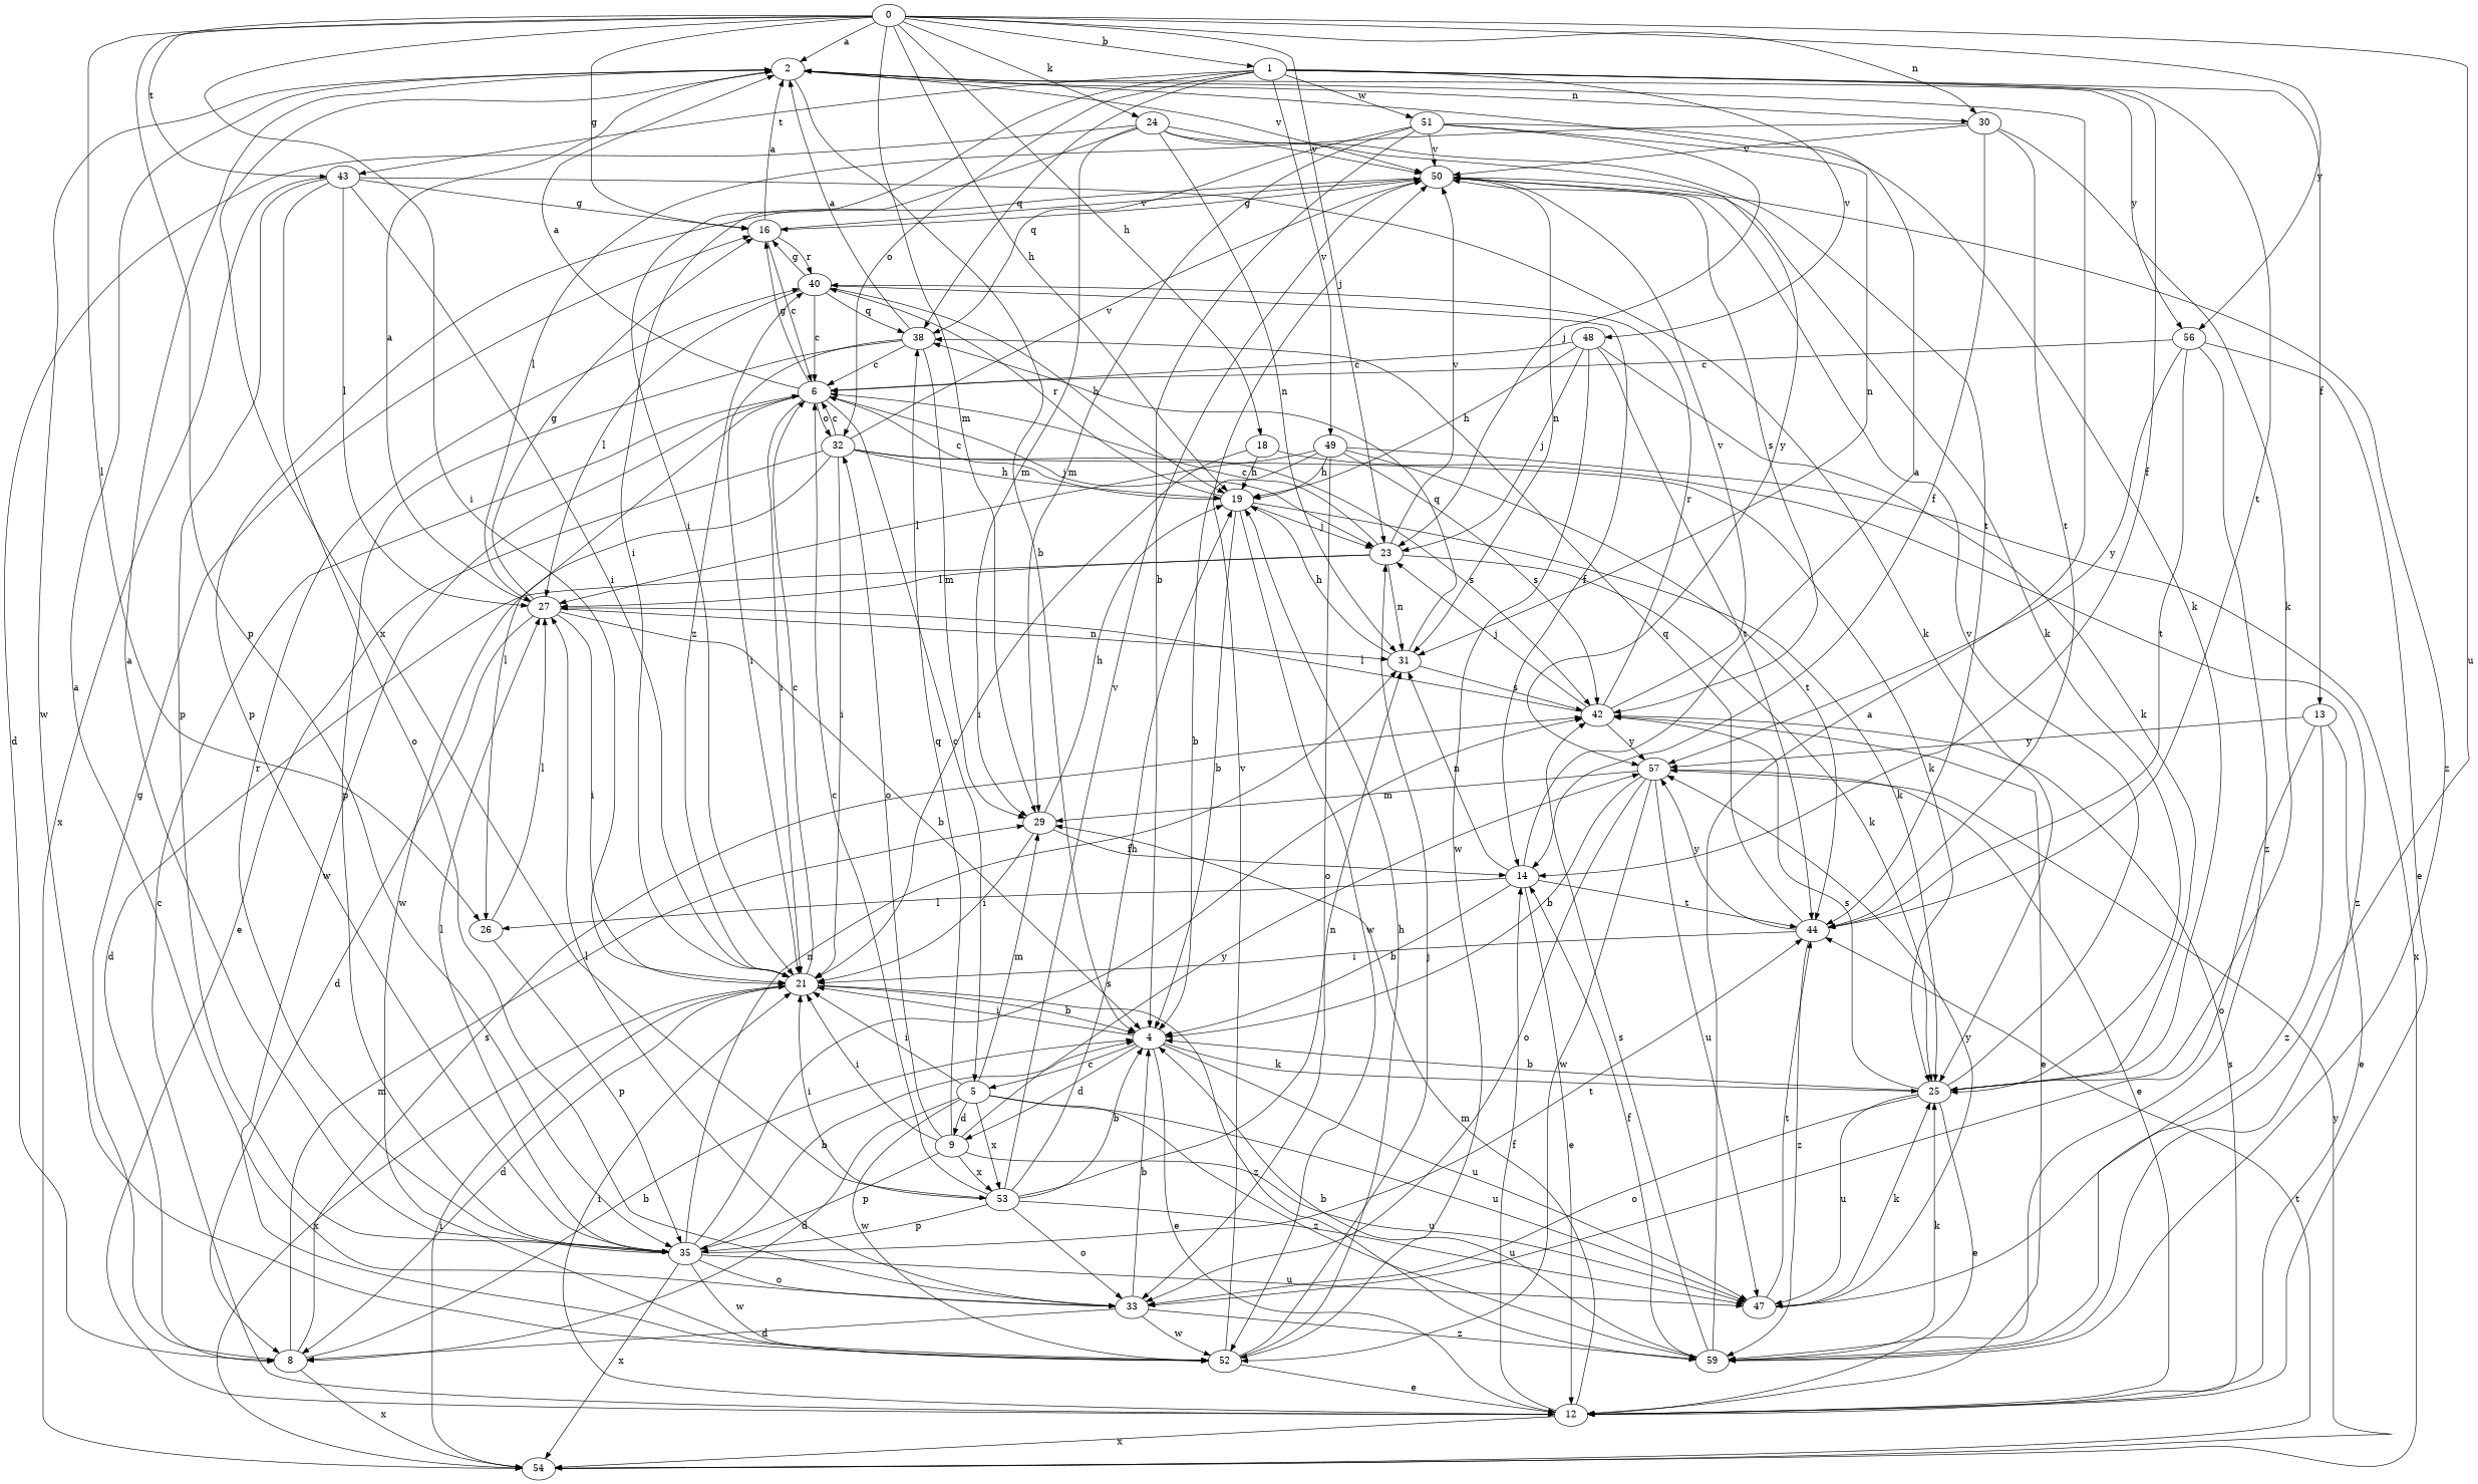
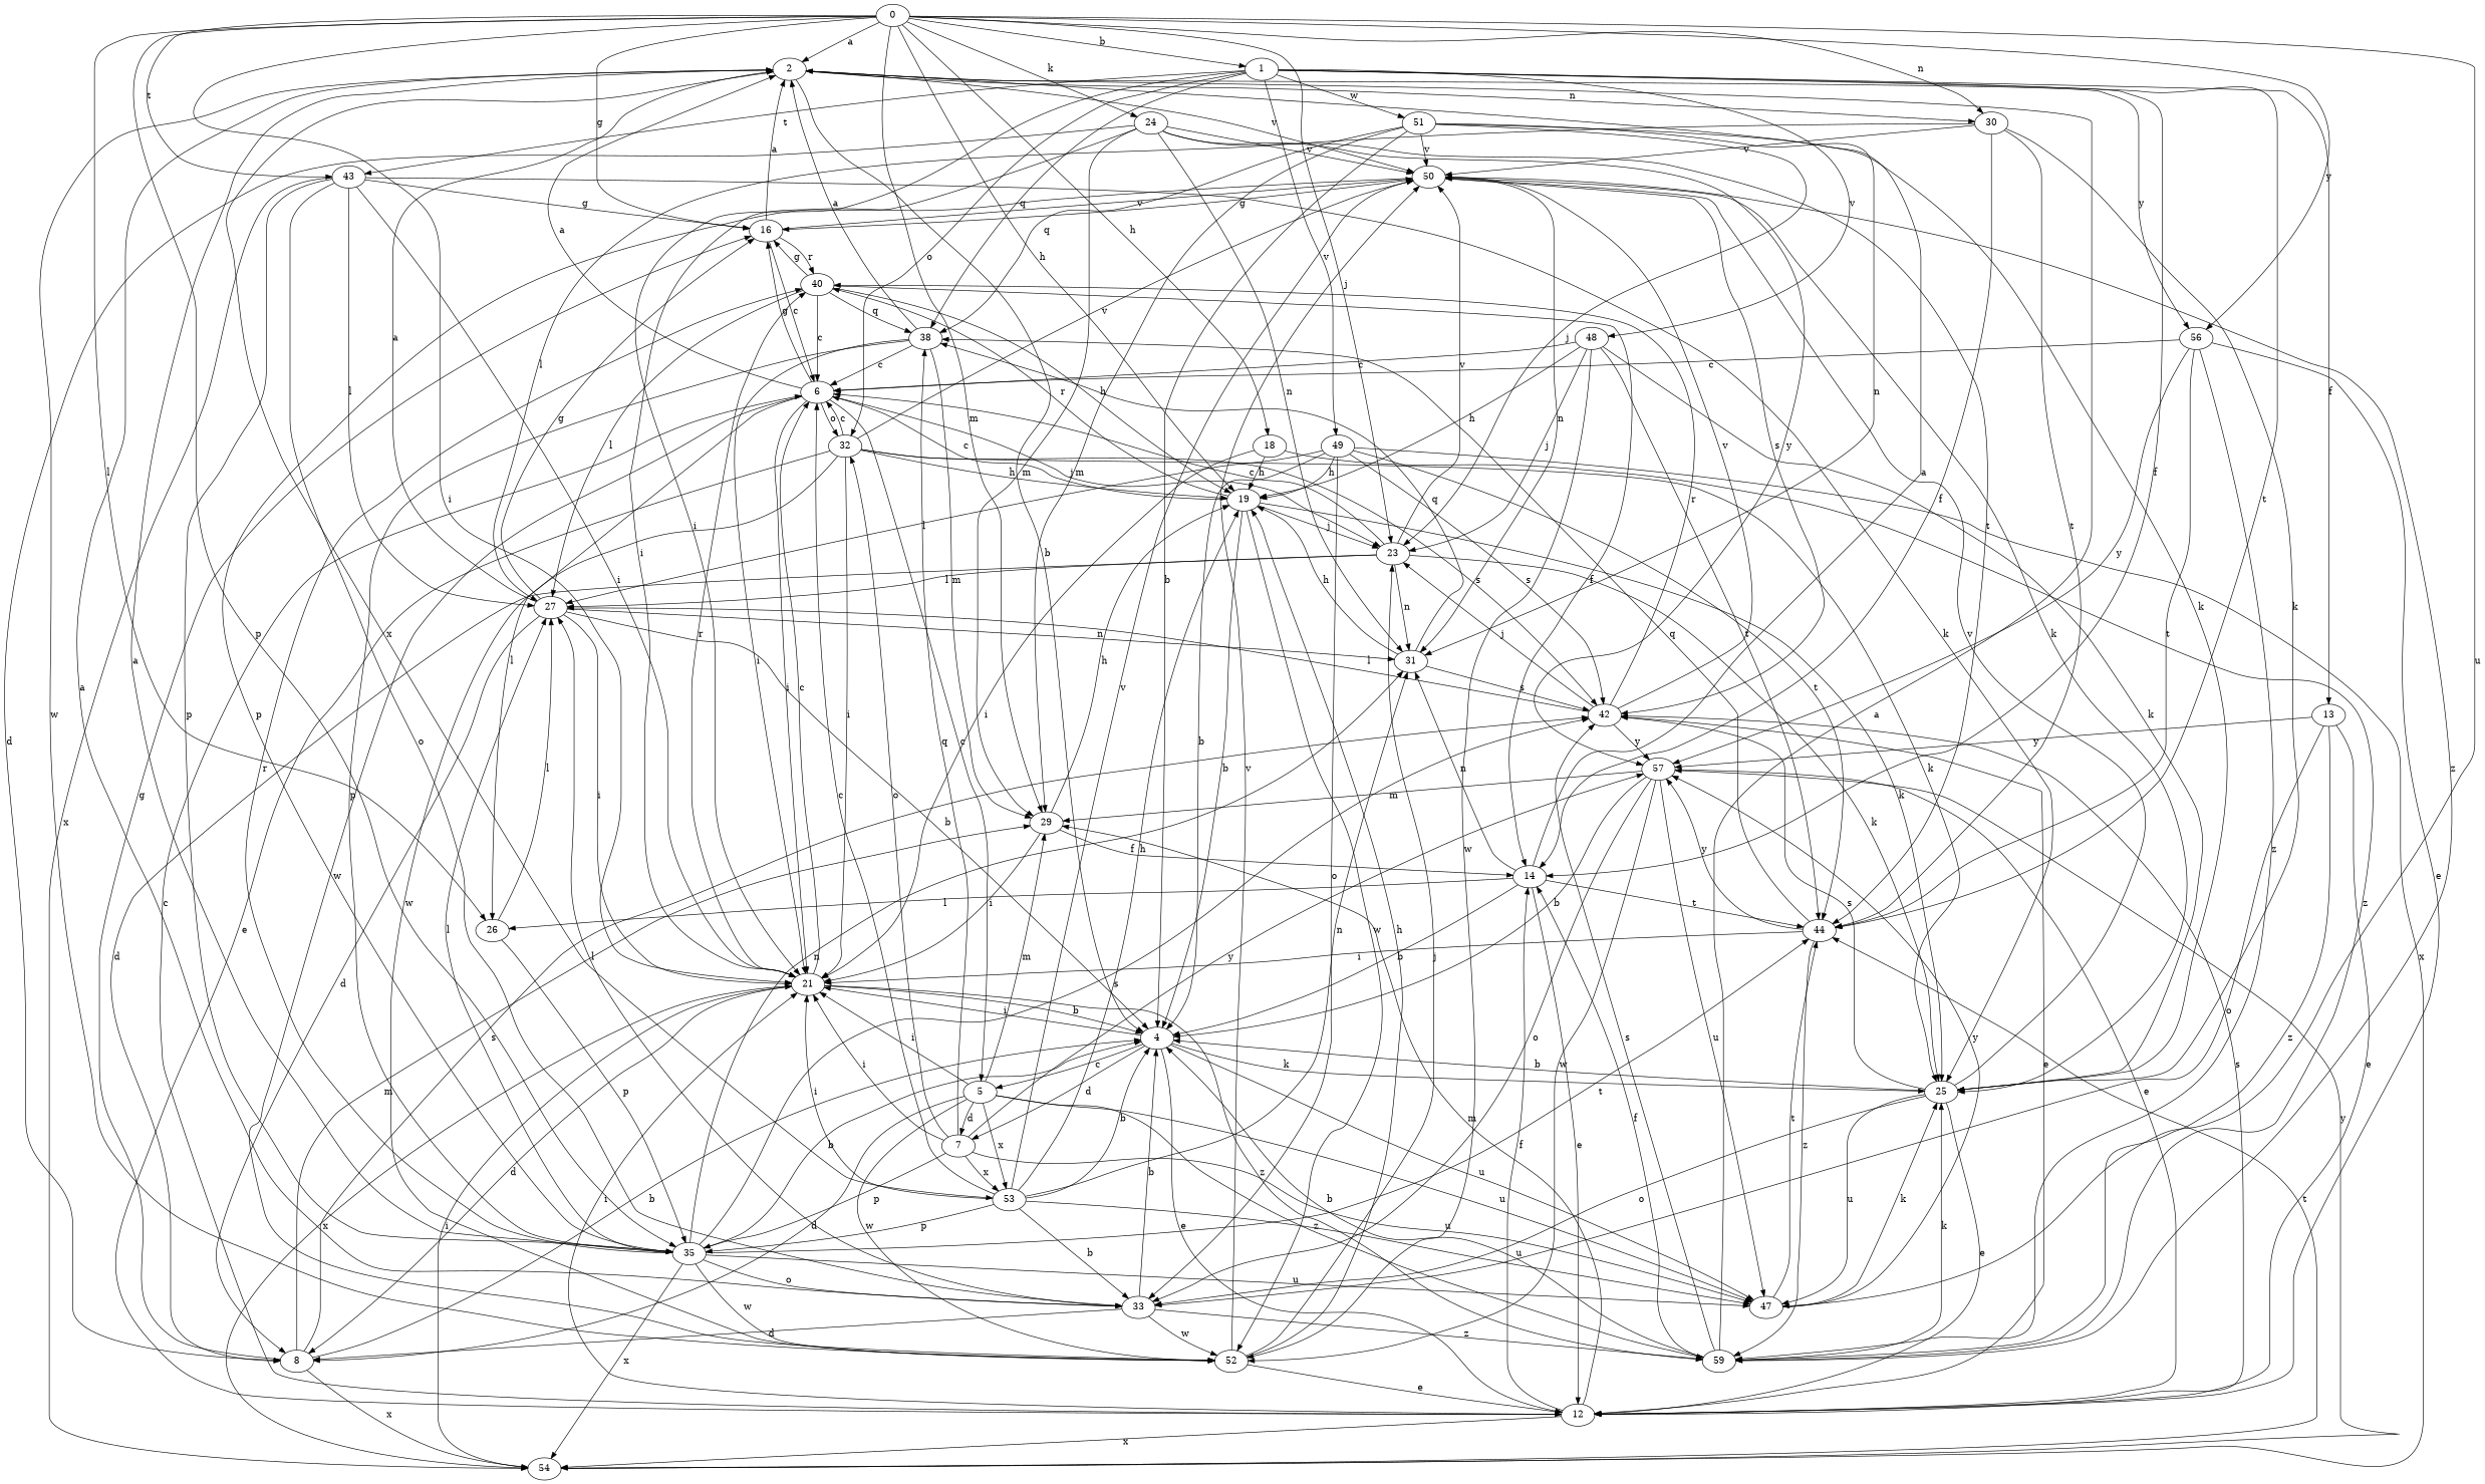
  strict digraph {
    0
    2
    16
    18
    19
    21
    23
    24
    26
    29
    30
    35
    43
    47
    56
    1
    4
    50
    52
    53
    5
-   7 [label=9]
+   7
    12
    25
    6
    40
    59
    8
    54
    31
    27
    44
    57
    14
    42
    33
    13
    32
    38
    48
    49
    51
    0 -> 2 [label=a]
    0 -> 16 [label=g]
    0 -> 18 [label=h]
    0 -> 19 [label=h]
    0 -> 21 [label=i]
    0 -> 23 [label=j]
    0 -> 24 [label=k]
    0 -> 26 [label=l]
    0 -> 29 [label=m]
    0 -> 30 [label=n]
    0 -> 35 [label=p]
    0 -> 43 [label=t]
    0 -> 47 [label=u]
    0 -> 56 [label=y]
    0 -> 1 [label=b]
    2 -> 30 [label=n]
    2 -> 56 [label=y]
    2 -> 4 [label=b]
    2 -> 50 [label=v]
    2 -> 52 [label=w]
    2 -> 53 [label=x]
    16 -> 2 [label=a]
    16 -> 50 [label=v]
    16 -> 6 [label=c]
    16 -> 40 [label=r]
    18 -> 19 [label=h]
    18 -> 21 [label=i]
    18 -> 59 [label=z]
    19 -> 23 [label=j]
    19 -> 4 [label=b]
    19 -> 52 [label=w]
    19 -> 25 [label=k]
    19 -> 6 [label=c]
    19 -> 40 [label=r]
    21 -> 4 [label=b]
    21 -> 6 [label=c]
-   21 -> 40 [label=z]
+   21 -> 40 [label=r]
    21 -> 59 [label=z]
    21 -> 8 [label=d]
    21 -> 54 [label=x]
    23 -> 50 [label=v]
    23 -> 25 [label=k]
    23 -> 6 [label=c]
    23 -> 8 [label=d]
    23 -> 31 [label=n]
    23 -> 27 [label=l]
    24 -> 21 [label=i]
    24 -> 29 [label=m]
    24 -> 50 [label=v]
    24 -> 8 [label=d]
    24 -> 31 [label=n]
    24 -> 44 [label=t]
    24 -> 57 [label=y]
    26 -> 35 [label=p]
    26 -> 27 [label=l]
    29 -> 19 [label=h]
    29 -> 21 [label=i]
    29 -> 14 [label=f]
    30 -> 50 [label=v]
    30 -> 25 [label=k]
    30 -> 27 [label=l]
    30 -> 44 [label=t]
    30 -> 14 [label=f]
    35 -> 2 [label=a]
    35 -> 47 [label=u]
    35 -> 4 [label=b]
    35 -> 52 [label=w]
    35 -> 40 [label=r]
    35 -> 54 [label=x]
    35 -> 31 [label=n]
    35 -> 27 [label=l]
    35 -> 44 [label=t]
    35 -> 42 [label=s]
    35 -> 33 [label=o]
    43 -> 16 [label=g]
    43 -> 21 [label=i]
    43 -> 35 [label=p]
    43 -> 25 [label=k]
    43 -> 54 [label=x]
    43 -> 27 [label=l]
    43 -> 33 [label=o]
    47 -> 25 [label=k]
    47 -> 44 [label=t]
    47 -> 57 [label=y]
    56 -> 12 [label=e]
    56 -> 6 [label=c]
    56 -> 59 [label=z]
    56 -> 44 [label=t]
    56 -> 57 [label=y]
    1 -> 21 [label=i]
    1 -> 43 [label=t]
    1 -> 44 [label=t]
    1 -> 14 [label=f]
    1 -> 13 [label=f]
    1 -> 32 [label=o]
    1 -> 38 [label=q]
    1 -> 48 [label=v]
    1 -> 49 [label=v]
    1 -> 51 [label=w]
    4 -> 21 [label=i]
    4 -> 47 [label=u]
    4 -> 5 [label=c]
    4 -> 7 [label=d]
    4 -> 12 [label=e]
    4 -> 25 [label=k]
    50 -> 16 [label=g]
    50 -> 35 [label=p]
    50 -> 25 [label=k]
    50 -> 59 [label=z]
    50 -> 31 [label=n]
    50 -> 42 [label=s]
    52 -> 19 [label=h]
    52 -> 23 [label=j]
    52 -> 50 [label=v]
    52 -> 12 [label=e]
    53 -> 19 [label=h]
    53 -> 21 [label=i]
    53 -> 35 [label=p]
    53 -> 47 [label=u]
    53 -> 4 [label=b]
    53 -> 50 [label=v]
    53 -> 6 [label=c]
    53 -> 31 [label=n]
-   53 -> 33 [label=o]
+   53 -> 33 [label=b]
    5 -> 21 [label=i]
    5 -> 29 [label=m]
    5 -> 47 [label=u]
    5 -> 52 [label=w]
    5 -> 53 [label=x]
    5 -> 7 [label=d]
    5 -> 59 [label=z]
    5 -> 8 [label=d]
    7 -> 21 [label=i]
    7 -> 35 [label=p]
    7 -> 47 [label=u]
    7 -> 53 [label=x]
    7 -> 57 [label=y]
    7 -> 32 [label=o]
    7 -> 38 [label=q]
    12 -> 21 [label=i]
    12 -> 29 [label=m]
    12 -> 6 [label=c]
    12 -> 54 [label=x]
    12 -> 14 [label=f]
    12 -> 42 [label=s]
    25 -> 47 [label=u]
    25 -> 4 [label=b]
    25 -> 50 [label=v]
    25 -> 12 [label=e]
    25 -> 42 [label=s]
    25 -> 33 [label=o]
    6 -> 2 [label=a]
    6 -> 16 [label=g]
    6 -> 21 [label=i]
    6 -> 23 [label=j]
    6 -> 26 [label=l]
    6 -> 52 [label=w]
    6 -> 5 [label=c]
    6 -> 32 [label=o]
    40 -> 16 [label=g]
    40 -> 19 [label=h]
    40 -> 6 [label=c]
    40 -> 27 [label=l]
    40 -> 14 [label=f]
    40 -> 38 [label=q]
    59 -> 2 [label=a]
    59 -> 4 [label=b]
    59 -> 25 [label=k]
    59 -> 14 [label=f]
    59 -> 42 [label=s]
    8 -> 16 [label=g]
    8 -> 29 [label=m]
    8 -> 4 [label=b]
    8 -> 54 [label=x]
    8 -> 42 [label=s]
    54 -> 21 [label=i]
    54 -> 44 [label=t]
    54 -> 57 [label=y]
    31 -> 19 [label=h]
    31 -> 42 [label=s]
    31 -> 38 [label=q]
    27 -> 2 [label=a]
    27 -> 16 [label=g]
    27 -> 21 [label=i]
    27 -> 4 [label=b]
    27 -> 8 [label=d]
    27 -> 31 [label=n]
    44 -> 21 [label=i]
    44 -> 59 [label=z]
    44 -> 57 [label=y]
    44 -> 38 [label=q]
    57 -> 29 [label=m]
    57 -> 47 [label=u]
    57 -> 4 [label=b]
    57 -> 52 [label=w]
    57 -> 12 [label=e]
    57 -> 33 [label=o]
    14 -> 2 [label=a]
    14 -> 26 [label=l]
    14 -> 4 [label=b]
    14 -> 12 [label=e]
    14 -> 31 [label=n]
    14 -> 44 [label=t]
    42 -> 23 [label=j]
    42 -> 50 [label=v]
    42 -> 12 [label=e]
    42 -> 40 [label=r]
    42 -> 27 [label=l]
    42 -> 57 [label=y]
    33 -> 2 [label=a]
    33 -> 4 [label=b]
    33 -> 52 [label=w]
    33 -> 59 [label=z]
    33 -> 8 [label=d]
    33 -> 27 [label=l]
    13 -> 12 [label=e]
    13 -> 59 [label=z]
    13 -> 57 [label=y]
    13 -> 33 [label=o]
    32 -> 19 [label=h]
    32 -> 21 [label=i]
    32 -> 50 [label=v]
    32 -> 52 [label=w]
    32 -> 12 [label=e]
    32 -> 25 [label=k]
    32 -> 6 [label=c]
    32 -> 42 [label=s]
    38 -> 2 [label=a]
    38 -> 21 [label=i]
    38 -> 29 [label=m]
    38 -> 35 [label=p]
    38 -> 6 [label=c]
    48 -> 19 [label=h]
    48 -> 23 [label=j]
    48 -> 52 [label=w]
    48 -> 25 [label=k]
    48 -> 6 [label=c]
    48 -> 44 [label=t]
    49 -> 19 [label=h]
    49 -> 4 [label=b]
    49 -> 54 [label=x]
    49 -> 27 [label=l]
    49 -> 44 [label=t]
    49 -> 42 [label=s]
    49 -> 33 [label=o]
    51 -> 23 [label=j]
    51 -> 29 [label=m]
    51 -> 4 [label=b]
    51 -> 50 [label=v]
    51 -> 25 [label=k]
    51 -> 31 [label=n]
    51 -> 38 [label=q]
  }
